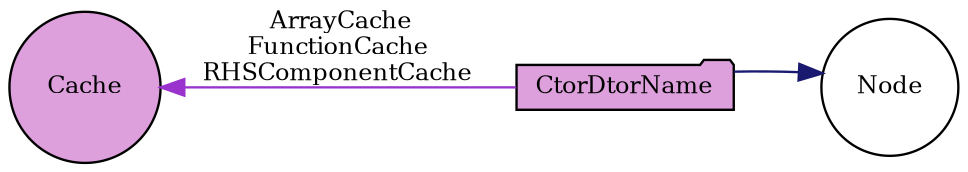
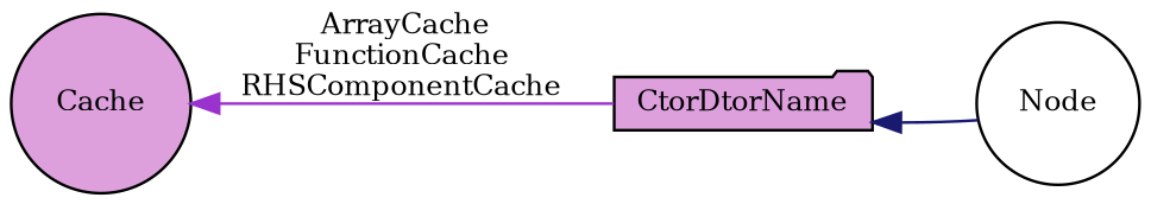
  digraph {
    fontname="DejaVu Serif"
    rankdir=LR
    node [color=black fillcolor=plum fontname="DejaVu Serif" fontsize=10 shape=circle style=filled]
    edge [dir=back fontname="DejaVu Serif" fontsize=10 labelfontname=Helvetica labelfontsize=10 style=solid]
    n1 [fontcolor=black height=0.2 label=CtorDtorName shape=folder width=0.4]
    n2 [fillcolor=white height=0.2 label="Node" width=0.4]
    n3 [height=0.2 label=Cache width=0.4]
-   n2 -> n1 [color=midnightblue]
+   n1 -> n2 [color=midnightblue]
    n3 -> n1 [color=darkorchid3 label=" ArrayCache\nFunctionCache\nRHSComponentCache"]
  }
